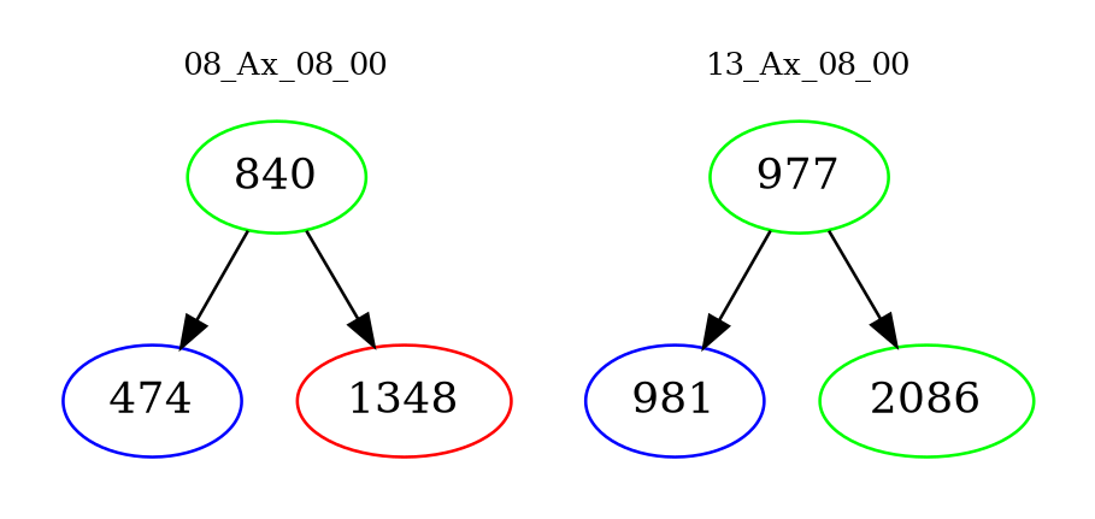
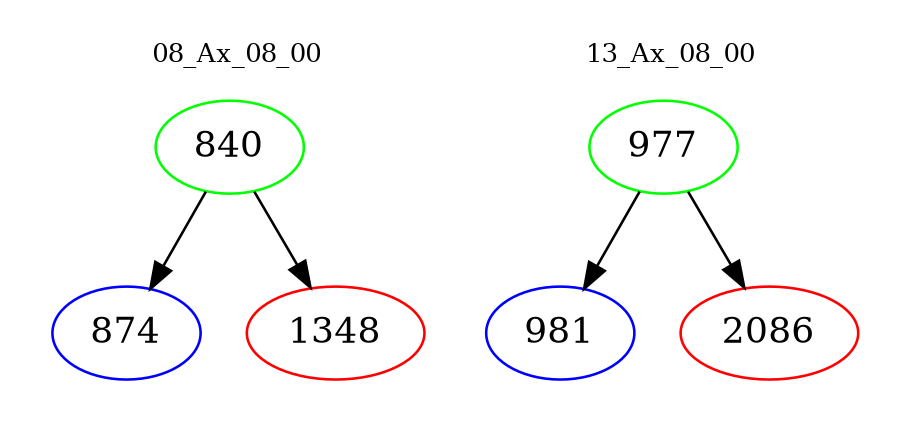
  digraph {
    node [color=green]
    edge [color=black]
    n1 [label=840]
-   n2 [color=blue label=474]
+   n2 [color=blue label=874]
    n3 [color=red label=1348]
    n4 [label=977]
    n5 [color=blue label=981]
-   n6 [label=2086]
+   n6 [color=red label=2086]
    subgraph cluster_1 {
      color=white
      fontsize=10
      label="08_Ax_08_00"
      n1
      n2
      n3
    }
    subgraph cluster_2 {
      color=white
      fontsize=10
      label="13_Ax_08_00"
      n4
      n5
      n6
    }
    n1 -> n2
    n1 -> n3
    n4 -> n5
    n4 -> n6
  }
